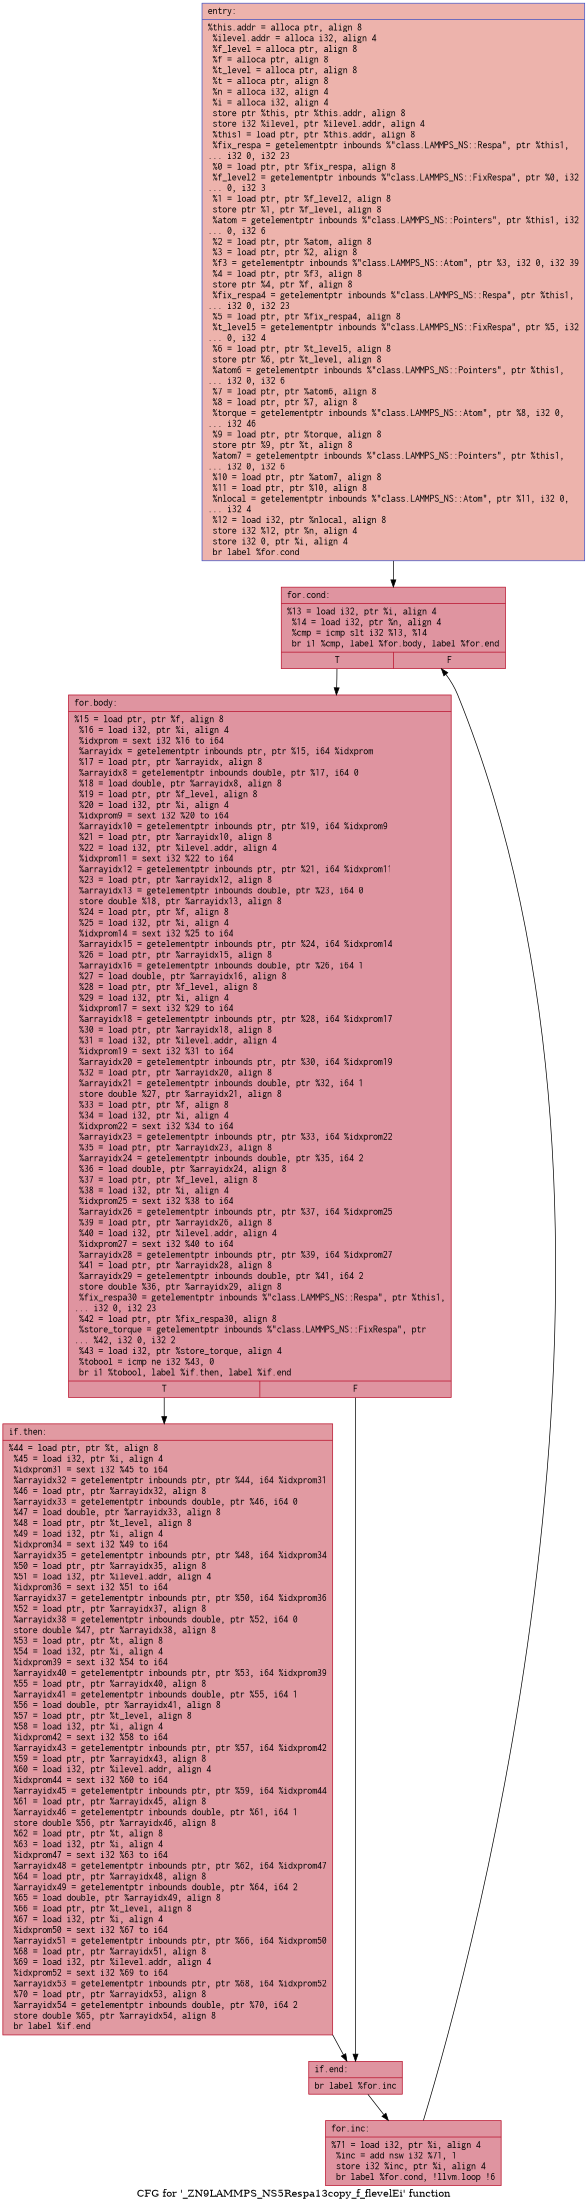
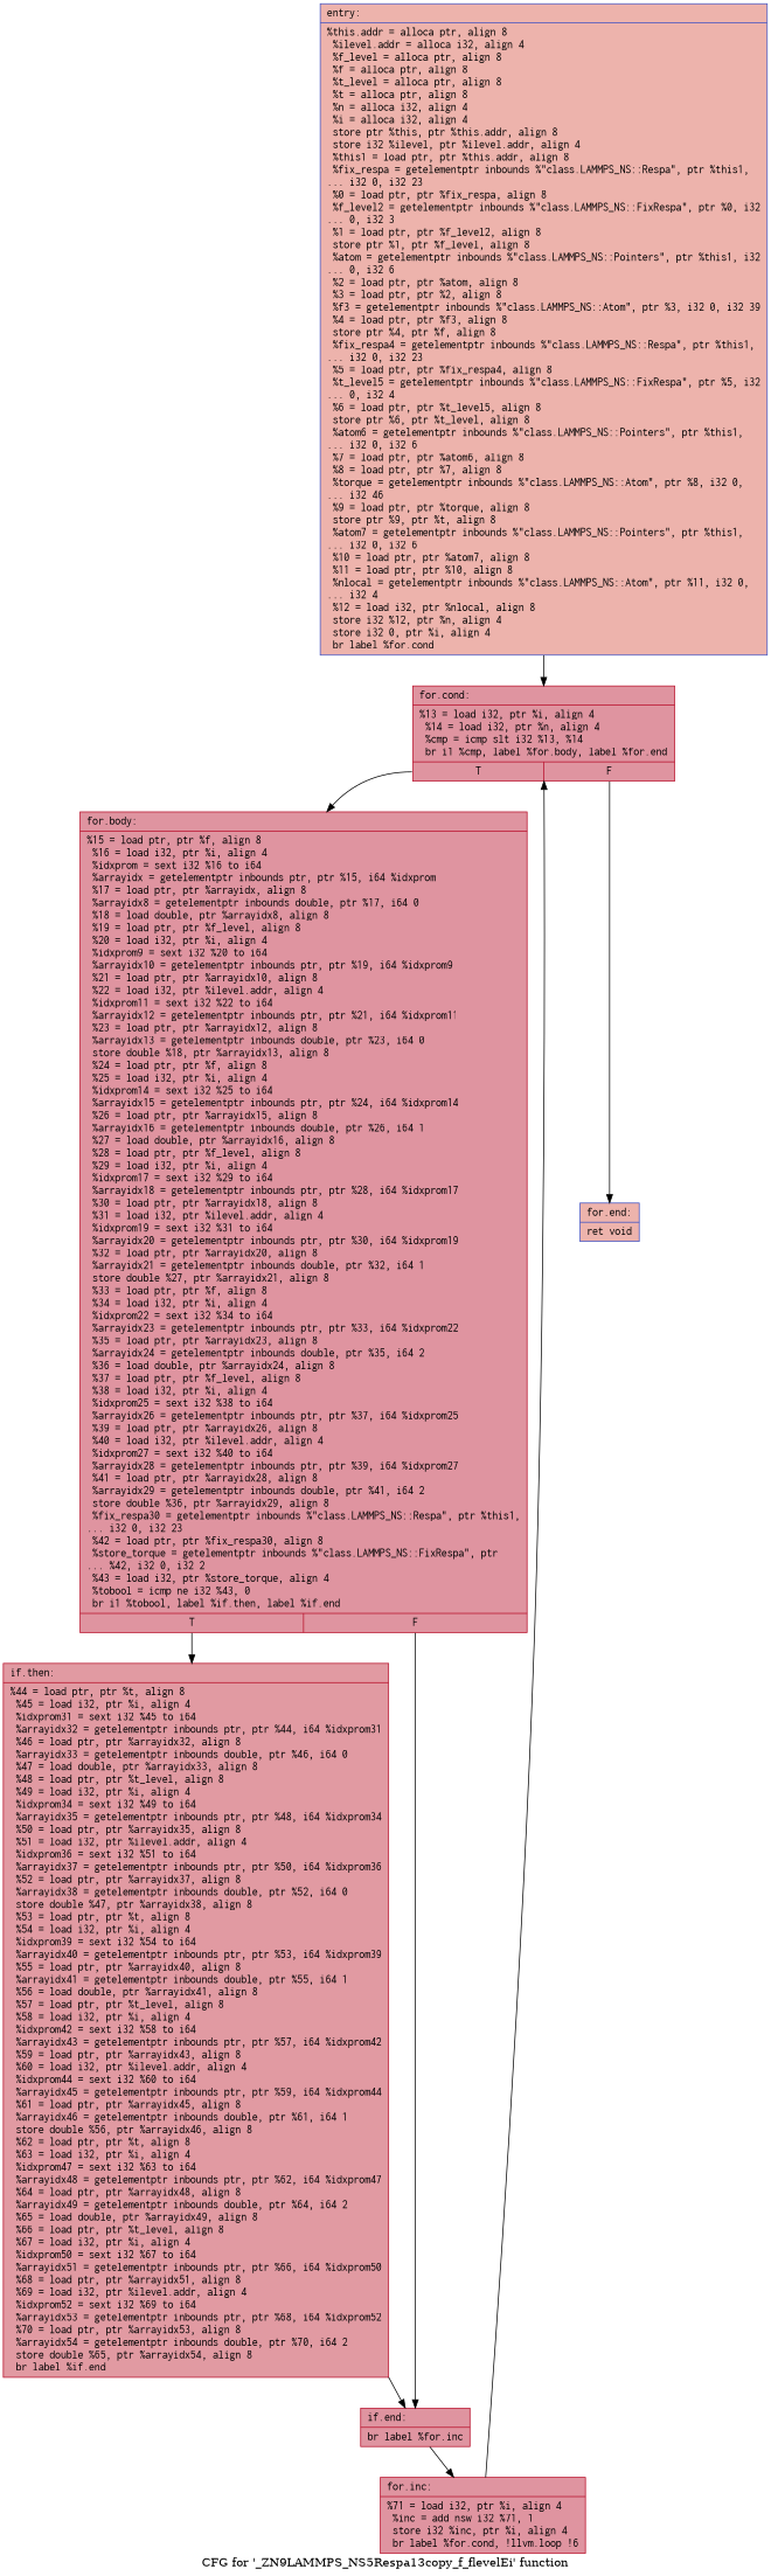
  digraph {
    label="CFG for '_ZN9LAMMPS_NS5Respa13copy_f_flevelEi' function"
    node [color="#b70d28ff" fillcolor="#b70d2870" fontname=Courier shape=record style=filled]
    n1 [color="#3d50c3ff" fillcolor="#d6524470" label="{entry:\l|  %this.addr = alloca ptr, align 8\l  %ilevel.addr = alloca i32, align 4\l  %f_level = alloca ptr, align 8\l  %f = alloca ptr, align 8\l  %t_level = alloca ptr, align 8\l  %t = alloca ptr, align 8\l  %n = alloca i32, align 4\l  %i = alloca i32, align 4\l  store ptr %this, ptr %this.addr, align 8\l  store i32 %ilevel, ptr %ilevel.addr, align 4\l  %this1 = load ptr, ptr %this.addr, align 8\l  %fix_respa = getelementptr inbounds %\"class.LAMMPS_NS::Respa\", ptr %this1,\l... i32 0, i32 23\l  %0 = load ptr, ptr %fix_respa, align 8\l  %f_level2 = getelementptr inbounds %\"class.LAMMPS_NS::FixRespa\", ptr %0, i32\l... 0, i32 3\l  %1 = load ptr, ptr %f_level2, align 8\l  store ptr %1, ptr %f_level, align 8\l  %atom = getelementptr inbounds %\"class.LAMMPS_NS::Pointers\", ptr %this1, i32\l... 0, i32 6\l  %2 = load ptr, ptr %atom, align 8\l  %3 = load ptr, ptr %2, align 8\l  %f3 = getelementptr inbounds %\"class.LAMMPS_NS::Atom\", ptr %3, i32 0, i32 39\l  %4 = load ptr, ptr %f3, align 8\l  store ptr %4, ptr %f, align 8\l  %fix_respa4 = getelementptr inbounds %\"class.LAMMPS_NS::Respa\", ptr %this1,\l... i32 0, i32 23\l  %5 = load ptr, ptr %fix_respa4, align 8\l  %t_level5 = getelementptr inbounds %\"class.LAMMPS_NS::FixRespa\", ptr %5, i32\l... 0, i32 4\l  %6 = load ptr, ptr %t_level5, align 8\l  store ptr %6, ptr %t_level, align 8\l  %atom6 = getelementptr inbounds %\"class.LAMMPS_NS::Pointers\", ptr %this1,\l... i32 0, i32 6\l  %7 = load ptr, ptr %atom6, align 8\l  %8 = load ptr, ptr %7, align 8\l  %torque = getelementptr inbounds %\"class.LAMMPS_NS::Atom\", ptr %8, i32 0,\l... i32 46\l  %9 = load ptr, ptr %torque, align 8\l  store ptr %9, ptr %t, align 8\l  %atom7 = getelementptr inbounds %\"class.LAMMPS_NS::Pointers\", ptr %this1,\l... i32 0, i32 6\l  %10 = load ptr, ptr %atom7, align 8\l  %11 = load ptr, ptr %10, align 8\l  %nlocal = getelementptr inbounds %\"class.LAMMPS_NS::Atom\", ptr %11, i32 0,\l... i32 4\l  %12 = load i32, ptr %nlocal, align 8\l  store i32 %12, ptr %n, align 4\l  store i32 0, ptr %i, align 4\l  br label %for.cond\l}"]
    n2 [label="{for.cond:\l|  %13 = load i32, ptr %i, align 4\l  %14 = load i32, ptr %n, align 4\l  %cmp = icmp slt i32 %13, %14\l  br i1 %cmp, label %for.body, label %for.end\l|{<s0>T|<s1>F}}"]
    n3 [label="{for.body:\l|  %15 = load ptr, ptr %f, align 8\l  %16 = load i32, ptr %i, align 4\l  %idxprom = sext i32 %16 to i64\l  %arrayidx = getelementptr inbounds ptr, ptr %15, i64 %idxprom\l  %17 = load ptr, ptr %arrayidx, align 8\l  %arrayidx8 = getelementptr inbounds double, ptr %17, i64 0\l  %18 = load double, ptr %arrayidx8, align 8\l  %19 = load ptr, ptr %f_level, align 8\l  %20 = load i32, ptr %i, align 4\l  %idxprom9 = sext i32 %20 to i64\l  %arrayidx10 = getelementptr inbounds ptr, ptr %19, i64 %idxprom9\l  %21 = load ptr, ptr %arrayidx10, align 8\l  %22 = load i32, ptr %ilevel.addr, align 4\l  %idxprom11 = sext i32 %22 to i64\l  %arrayidx12 = getelementptr inbounds ptr, ptr %21, i64 %idxprom11\l  %23 = load ptr, ptr %arrayidx12, align 8\l  %arrayidx13 = getelementptr inbounds double, ptr %23, i64 0\l  store double %18, ptr %arrayidx13, align 8\l  %24 = load ptr, ptr %f, align 8\l  %25 = load i32, ptr %i, align 4\l  %idxprom14 = sext i32 %25 to i64\l  %arrayidx15 = getelementptr inbounds ptr, ptr %24, i64 %idxprom14\l  %26 = load ptr, ptr %arrayidx15, align 8\l  %arrayidx16 = getelementptr inbounds double, ptr %26, i64 1\l  %27 = load double, ptr %arrayidx16, align 8\l  %28 = load ptr, ptr %f_level, align 8\l  %29 = load i32, ptr %i, align 4\l  %idxprom17 = sext i32 %29 to i64\l  %arrayidx18 = getelementptr inbounds ptr, ptr %28, i64 %idxprom17\l  %30 = load ptr, ptr %arrayidx18, align 8\l  %31 = load i32, ptr %ilevel.addr, align 4\l  %idxprom19 = sext i32 %31 to i64\l  %arrayidx20 = getelementptr inbounds ptr, ptr %30, i64 %idxprom19\l  %32 = load ptr, ptr %arrayidx20, align 8\l  %arrayidx21 = getelementptr inbounds double, ptr %32, i64 1\l  store double %27, ptr %arrayidx21, align 8\l  %33 = load ptr, ptr %f, align 8\l  %34 = load i32, ptr %i, align 4\l  %idxprom22 = sext i32 %34 to i64\l  %arrayidx23 = getelementptr inbounds ptr, ptr %33, i64 %idxprom22\l  %35 = load ptr, ptr %arrayidx23, align 8\l  %arrayidx24 = getelementptr inbounds double, ptr %35, i64 2\l  %36 = load double, ptr %arrayidx24, align 8\l  %37 = load ptr, ptr %f_level, align 8\l  %38 = load i32, ptr %i, align 4\l  %idxprom25 = sext i32 %38 to i64\l  %arrayidx26 = getelementptr inbounds ptr, ptr %37, i64 %idxprom25\l  %39 = load ptr, ptr %arrayidx26, align 8\l  %40 = load i32, ptr %ilevel.addr, align 4\l  %idxprom27 = sext i32 %40 to i64\l  %arrayidx28 = getelementptr inbounds ptr, ptr %39, i64 %idxprom27\l  %41 = load ptr, ptr %arrayidx28, align 8\l  %arrayidx29 = getelementptr inbounds double, ptr %41, i64 2\l  store double %36, ptr %arrayidx29, align 8\l  %fix_respa30 = getelementptr inbounds %\"class.LAMMPS_NS::Respa\", ptr %this1,\l... i32 0, i32 23\l  %42 = load ptr, ptr %fix_respa30, align 8\l  %store_torque = getelementptr inbounds %\"class.LAMMPS_NS::FixRespa\", ptr\l... %42, i32 0, i32 2\l  %43 = load i32, ptr %store_torque, align 4\l  %tobool = icmp ne i32 %43, 0\l  br i1 %tobool, label %if.then, label %if.end\l|{<s0>T|<s1>F}}"]
+   n4 [color="#3d50c3ff" fillcolor="#d6524470" label="{for.end:\l|  ret void\l}"]
    n5 [fillcolor="#bb1b2c70" label="{if.then:\l|  %44 = load ptr, ptr %t, align 8\l  %45 = load i32, ptr %i, align 4\l  %idxprom31 = sext i32 %45 to i64\l  %arrayidx32 = getelementptr inbounds ptr, ptr %44, i64 %idxprom31\l  %46 = load ptr, ptr %arrayidx32, align 8\l  %arrayidx33 = getelementptr inbounds double, ptr %46, i64 0\l  %47 = load double, ptr %arrayidx33, align 8\l  %48 = load ptr, ptr %t_level, align 8\l  %49 = load i32, ptr %i, align 4\l  %idxprom34 = sext i32 %49 to i64\l  %arrayidx35 = getelementptr inbounds ptr, ptr %48, i64 %idxprom34\l  %50 = load ptr, ptr %arrayidx35, align 8\l  %51 = load i32, ptr %ilevel.addr, align 4\l  %idxprom36 = sext i32 %51 to i64\l  %arrayidx37 = getelementptr inbounds ptr, ptr %50, i64 %idxprom36\l  %52 = load ptr, ptr %arrayidx37, align 8\l  %arrayidx38 = getelementptr inbounds double, ptr %52, i64 0\l  store double %47, ptr %arrayidx38, align 8\l  %53 = load ptr, ptr %t, align 8\l  %54 = load i32, ptr %i, align 4\l  %idxprom39 = sext i32 %54 to i64\l  %arrayidx40 = getelementptr inbounds ptr, ptr %53, i64 %idxprom39\l  %55 = load ptr, ptr %arrayidx40, align 8\l  %arrayidx41 = getelementptr inbounds double, ptr %55, i64 1\l  %56 = load double, ptr %arrayidx41, align 8\l  %57 = load ptr, ptr %t_level, align 8\l  %58 = load i32, ptr %i, align 4\l  %idxprom42 = sext i32 %58 to i64\l  %arrayidx43 = getelementptr inbounds ptr, ptr %57, i64 %idxprom42\l  %59 = load ptr, ptr %arrayidx43, align 8\l  %60 = load i32, ptr %ilevel.addr, align 4\l  %idxprom44 = sext i32 %60 to i64\l  %arrayidx45 = getelementptr inbounds ptr, ptr %59, i64 %idxprom44\l  %61 = load ptr, ptr %arrayidx45, align 8\l  %arrayidx46 = getelementptr inbounds double, ptr %61, i64 1\l  store double %56, ptr %arrayidx46, align 8\l  %62 = load ptr, ptr %t, align 8\l  %63 = load i32, ptr %i, align 4\l  %idxprom47 = sext i32 %63 to i64\l  %arrayidx48 = getelementptr inbounds ptr, ptr %62, i64 %idxprom47\l  %64 = load ptr, ptr %arrayidx48, align 8\l  %arrayidx49 = getelementptr inbounds double, ptr %64, i64 2\l  %65 = load double, ptr %arrayidx49, align 8\l  %66 = load ptr, ptr %t_level, align 8\l  %67 = load i32, ptr %i, align 4\l  %idxprom50 = sext i32 %67 to i64\l  %arrayidx51 = getelementptr inbounds ptr, ptr %66, i64 %idxprom50\l  %68 = load ptr, ptr %arrayidx51, align 8\l  %69 = load i32, ptr %ilevel.addr, align 4\l  %idxprom52 = sext i32 %69 to i64\l  %arrayidx53 = getelementptr inbounds ptr, ptr %68, i64 %idxprom52\l  %70 = load ptr, ptr %arrayidx53, align 8\l  %arrayidx54 = getelementptr inbounds double, ptr %70, i64 2\l  store double %65, ptr %arrayidx54, align 8\l  br label %if.end\l}"]
    n6 [label="{if.end:\l|  br label %for.inc\l}"]
    n7 [label="{for.inc:\l|  %71 = load i32, ptr %i, align 4\l  %inc = add nsw i32 %71, 1\l  store i32 %inc, ptr %i, align 4\l  br label %for.cond, !llvm.loop !6\l}"]
    n1 -> n2
    n2 -> n3 [tailport=s0]
+   n2 -> n4 [tailport=s1]
    n3 -> n5 [tailport=s0]
    n3 -> n6 [tailport=s1]
    n5 -> n6
    n6 -> n7
    n7 -> n2
  }
